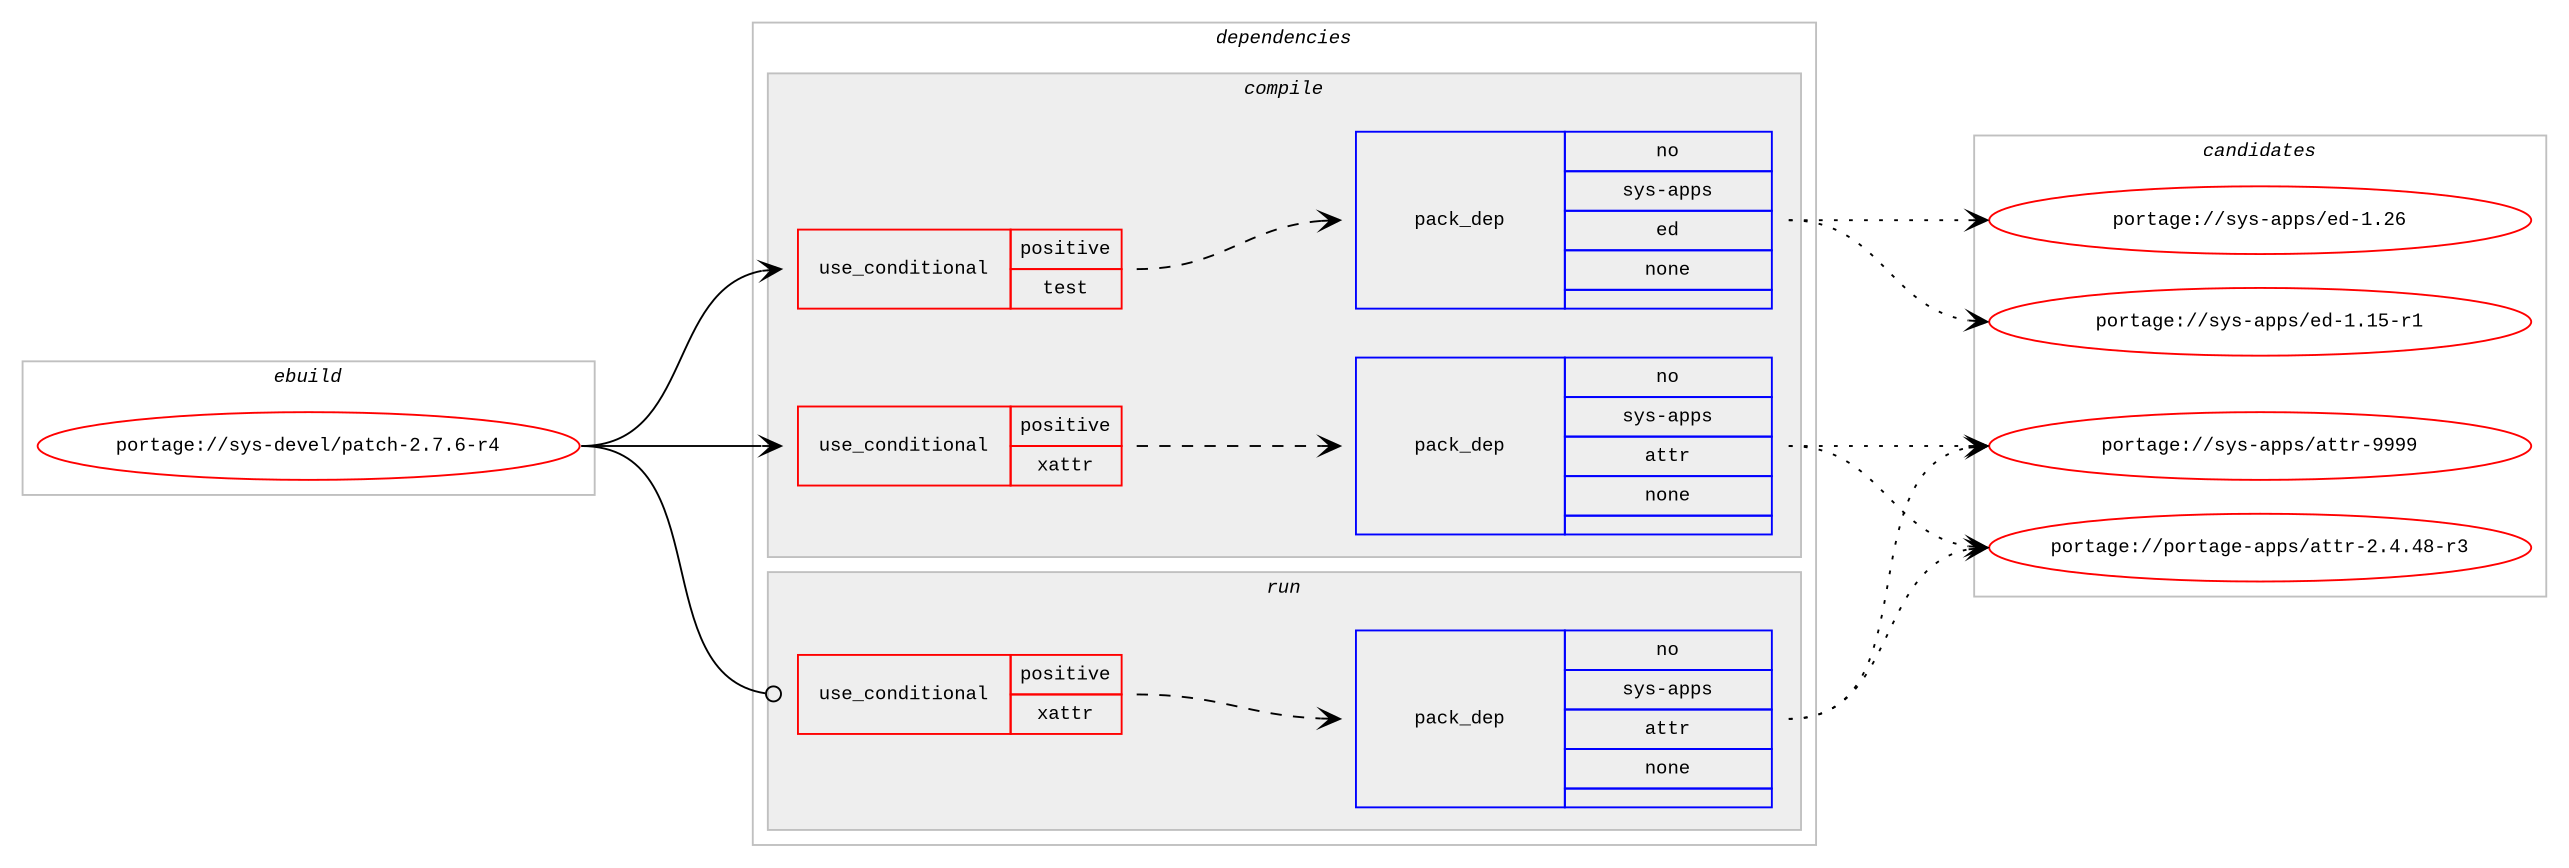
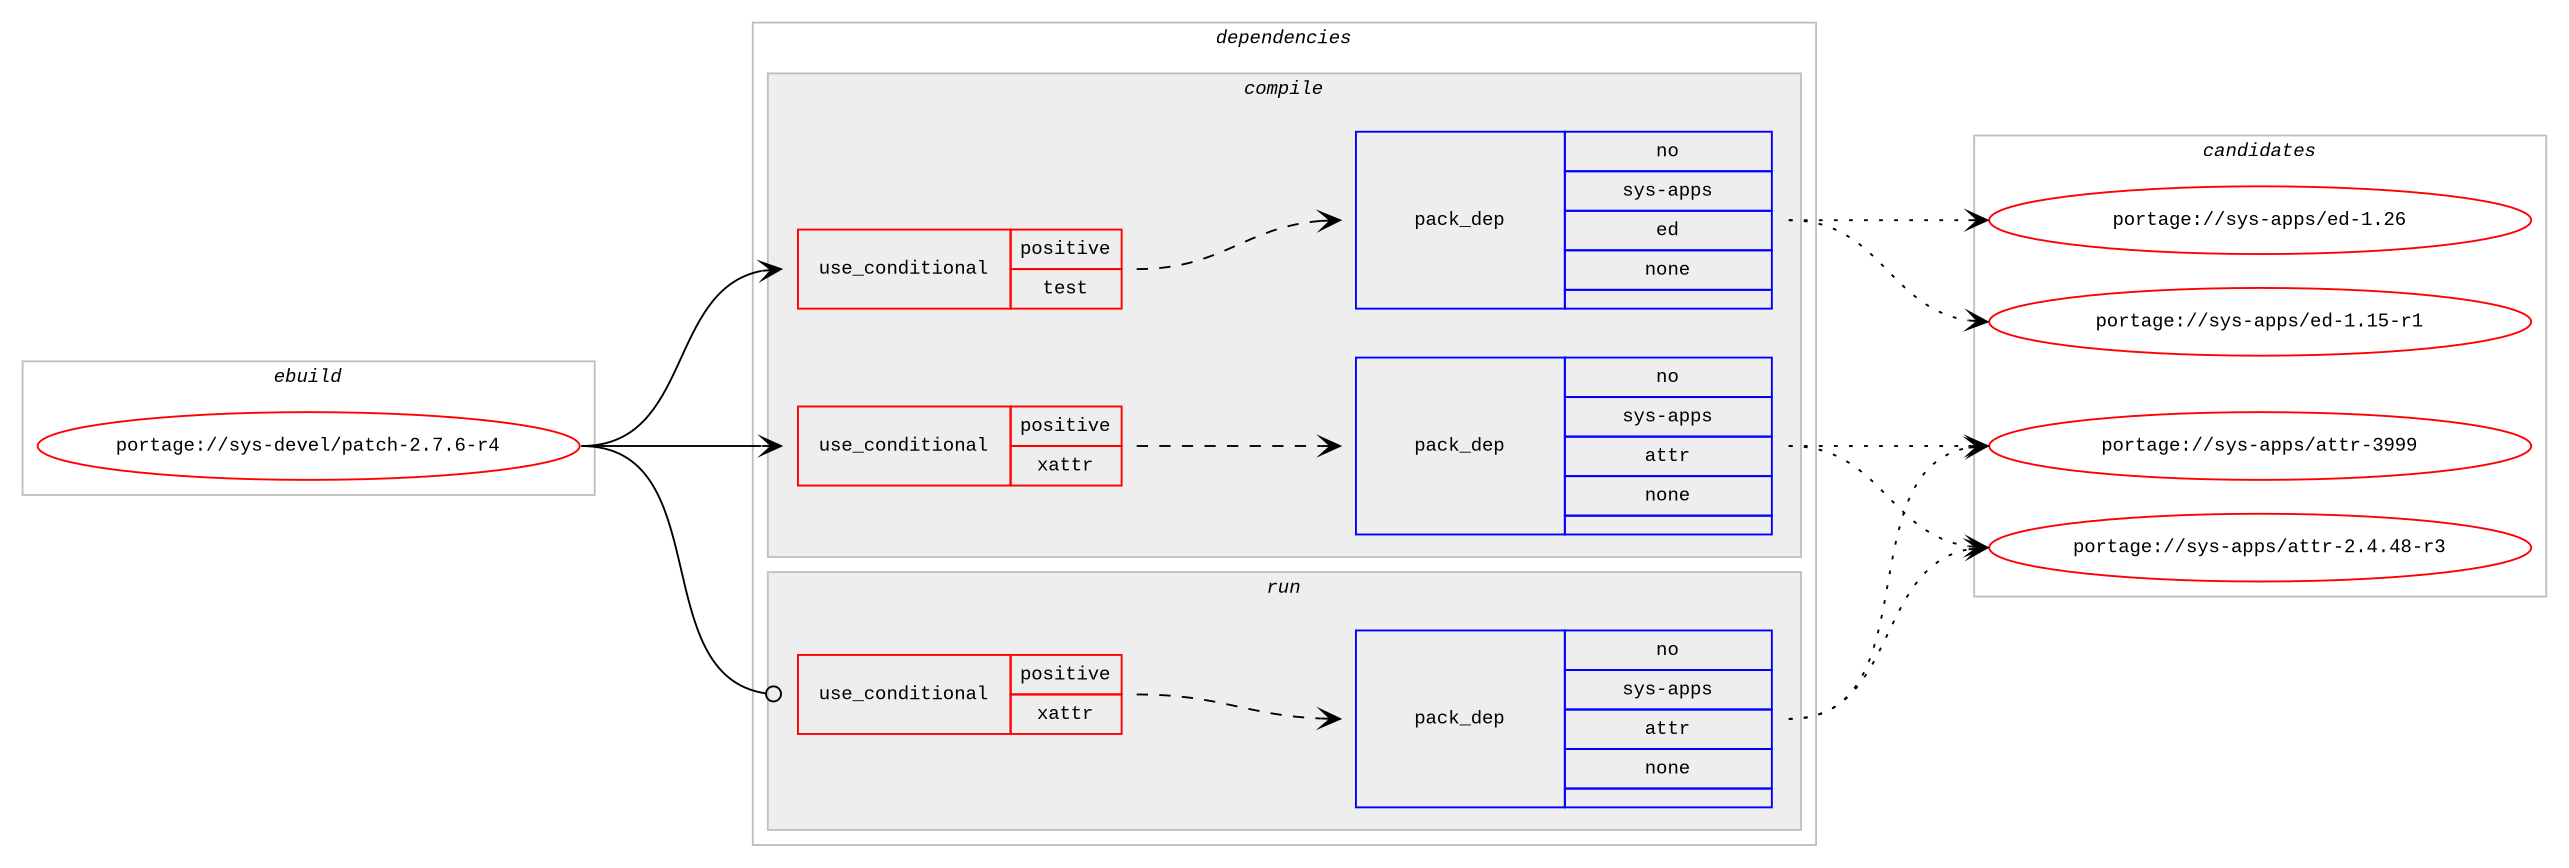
  digraph {
    compound=true
    concentrate=true
    fontname="Liberation Mono"
    fontsize=10
    newrank=true
    rankdir=LR
    ranksep=1.5
    node [color=red fontname="Liberation Mono" fontsize=10 shape=none]
    edge [arrowhead=vee fontname="Liberation Mono" headport=w style=dotted tailport=e weight=20]
    n1 [label="portage://sys-devel/patch-2.7.6-r4" width=4 shape=""]
    n2 [color=blue label=<<TABLE BORDER="0" CELLBORDER="1" CELLSPACING="0" CELLPADDING="4" WIDTH="220"><TR><TD ROWSPAN="6" CELLPADDING="30">pack_dep</TD></TR><TR><TD WIDTH="110">no</TD></TR><TR><TD>sys-apps</TD></TR><TR><TD>ed</TD></TR><TR><TD>none</TD></TR><TR><TD></TD></TR></TABLE>>]
    n3 [label=<<TABLE BORDER="0" CELLBORDER="1" CELLSPACING="0" CELLPADDING="4"><TR><TD ROWSPAN="3" CELLPADDING="10">use_conditional</TD></TR><TR><TD>positive</TD></TR><TR><TD>test</TD></TR></TABLE>>]
    n4 [color=blue label=<<TABLE BORDER="0" CELLBORDER="1" CELLSPACING="0" CELLPADDING="4" WIDTH="220"><TR><TD ROWSPAN="6" CELLPADDING="30">pack_dep</TD></TR><TR><TD WIDTH="110">no</TD></TR><TR><TD>sys-apps</TD></TR><TR><TD>attr</TD></TR><TR><TD>none</TD></TR><TR><TD></TD></TR></TABLE>>]
    n5 [label=<<TABLE BORDER="0" CELLBORDER="1" CELLSPACING="0" CELLPADDING="4"><TR><TD ROWSPAN="3" CELLPADDING="10">use_conditional</TD></TR><TR><TD>positive</TD></TR><TR><TD>xattr</TD></TR></TABLE>>]
    n6 [color=blue label=<<TABLE BORDER="0" CELLBORDER="1" CELLSPACING="0" CELLPADDING="4" WIDTH="220"><TR><TD ROWSPAN="6" CELLPADDING="30">pack_dep</TD></TR><TR><TD WIDTH="110">no</TD></TR><TR><TD>sys-apps</TD></TR><TR><TD>attr</TD></TR><TR><TD>none</TD></TR><TR><TD></TD></TR></TABLE>>]
    n7 [label=<<TABLE BORDER="0" CELLBORDER="1" CELLSPACING="0" CELLPADDING="4"><TR><TD ROWSPAN="3" CELLPADDING="10">use_conditional</TD></TR><TR><TD>positive</TD></TR><TR><TD>xattr</TD></TR></TABLE>>]
    n8 [label="portage://sys-apps/ed-1.26" width=4 shape=""]
    n9 [label="portage://sys-apps/ed-1.15-r1" width=4 shape=""]
-   n10 [label="portage://sys-apps/attr-9999" width=4 shape=""]
-   n11 [label="portage://portage-apps/attr-2.4.48-r3" width=4 shape=""]
+   n10 [label="portage://sys-apps/attr-3999" width=4 shape=""]
+   n11 [label="portage://sys-apps/attr-2.4.48-r3" width=4 shape=""]
    subgraph cluster_1 {
      color=gray
      label=<<i>ebuild</i>>
      rank=same
      n1
    }
    subgraph cluster_2 {
      color=gray
      label=<<i>dependencies</i>>
      subgraph cluster_3 {
        color=gray
        fillcolor="#eeeeee"
        label=<<i>compile</i>>
        style=filled
        subgraph sub_4 {
          color=gray
          fillcolor="#eeeeee"
          label=<<i>compile</i>>
          style=filled
          n3
          subgraph sub_5 {
            color=gray
            fillcolor="#eeeeee"
            label=<<i>compile</i>>
            style=filled
            n2
          }
        }
        subgraph sub_6 {
          color=gray
          fillcolor="#eeeeee"
          label=<<i>compile</i>>
          style=filled
          n5
          subgraph sub_7 {
            color=gray
            fillcolor="#eeeeee"
            label=<<i>compile</i>>
            style=filled
            n4
          }
        }
      }
      subgraph cluster_8 {
        color=gray
        fillcolor="#eeeeee"
        label=<<i>compile and run</i>>
        style=filled
      }
      subgraph cluster_9 {
        color=gray
        fillcolor="#eeeeee"
        label=<<i>run</i>>
        style=filled
        subgraph sub_10 {
          color=gray
          fillcolor="#eeeeee"
          label=<<i>run</i>>
          style=filled
          n7
          subgraph sub_11 {
            color=gray
            fillcolor="#eeeeee"
            label=<<i>run</i>>
            style=filled
            n6
          }
        }
      }
    }
    subgraph cluster_12 {
      color=gray
      label=<<i>candidates</i>>
      rank=same
      subgraph sub_13 {
        color=black
        label=<<i>candidates</i>>
        nodesep=1
        rank=same
        n8
        n9
      }
      subgraph sub_14 {
        color=black
        label=<<i>candidates</i>>
        nodesep=1
        rank=same
        n10
        n11
      }
      subgraph sub_15 {
        color=black
        label=<<i>candidates</i>>
        nodesep=1
        rank=same
        n10
        n11
      }
    }
    n1 -> n3 [style=solid]
    n1 -> n5 [style=solid]
    n1 -> n7 [arrowhead=odot style=solid]
    n2 -> n8 [weight=100]
    n2 -> n9 [weight=100]
    n3 -> n2 [style=dashed]
    n4 -> n10 [weight=100]
    n4 -> n11 [weight=100]
    n5 -> n4 [style=dashed]
    n6 -> n10 [weight=100]
    n6 -> n11 [weight=100]
    n7 -> n6 [style=dashed]
  }
